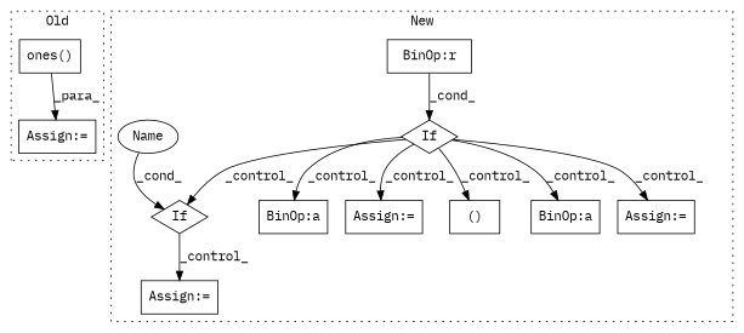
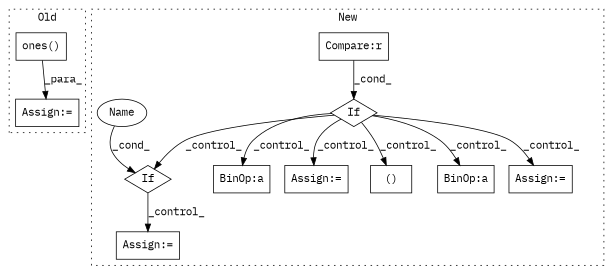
  digraph {
    fontname="IBM Plex Mono"
    node [a=68 l=3 s=989 shape=box fontname="IBM Plex Mono"]
    edge [fontname="IBM Plex Mono"]
    n1 [a=75 l="11,41" label="ones()" s="1273,1295"]
    n2 [label="Assign:=" s=1261]
    n3 [a=96 label=If s=932 shape=diamond]
-   n4 [a=40 l=12 label="BinOp:r" s=935]
+   n4 [a=40 l=12 label="Compare:r" s=935]
    n5 [l=4 label="Assign:=" s=1170]
    n6 [l=4 label="Assign:=" s=1253]
    n7 [a=82 label="BinOp:a" s=1497]
    n8 [l=11 label="Assign:="]
    n9 [a=54 l=8 label="()"]
    n10 [a=96 label=If s=1188 shape=diamond]
    n11 [a=82 label="BinOp:a" s=1405]
    n12 [a=87 l=5 label=Name s=1191 shape=ellipse]
    subgraph cluster_1 {
      label=Old
      style=dotted
      n1
      n2
    }
    subgraph cluster_2 {
      label=New
      style=dotted
      n3
      n4
      n5
      n6
      n7
      n8
      n9
      n10
      n11
      n12
    }
    n1 -> n2 [label=_para_]
    n3 -> n5 [label=_control_]
    n3 -> n7 [label=_control_]
    n3 -> n8 [label=_control_]
    n3 -> n9 [label=_control_]
    n3 -> n10 [label=_control_]
    n3 -> n11 [label=_control_]
    n4 -> n3 [label=_cond_]
    n10 -> n6 [label=_control_]
    n12 -> n10 [label=_cond_]
  }
